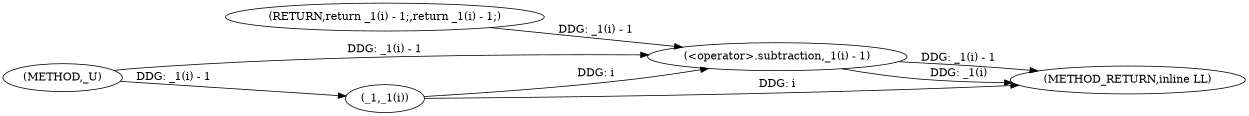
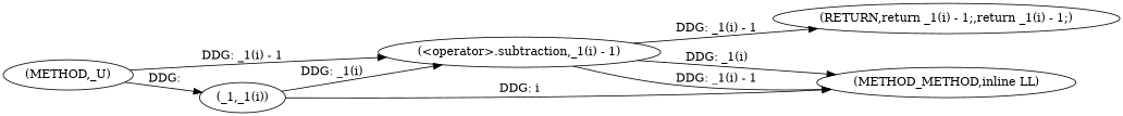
  digraph {
    rankdir=LR
    n1 [label="(METHOD,_U)"]
    n2 [label="(<operator>.subtraction,_1(i) - 1)"]
    n3 [label="(_1,_1(i))"]
-   n4 [label="(METHOD_RETURN,inline LL)"]
+   n4 [label="(METHOD_METHOD,inline LL)"]
    n5 [label="(RETURN,return _1(i) - 1;,return _1(i) - 1;)"]
    n1 -> n2 [label="DDG: _1(i) - 1"]
-   n1 -> n3 [label="DDG: _1(i) - 1"]
+   n1 -> n3 [label="DDG: "]
    n2 -> n4 [label="DDG: _1(i)"]
    n2 -> n4 [label="DDG: _1(i) - 1"]
-   n5 -> n2 [label="DDG: _1(i) - 1"]
-   n3 -> n2 [label="DDG: i"]
+   n2 -> n5 [label="DDG: _1(i) - 1"]
+   n3 -> n2 [label="DDG: _1(i)"]
    n3 -> n4 [label="DDG: i"]
  }
